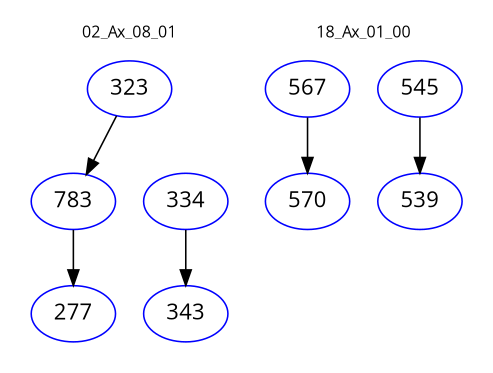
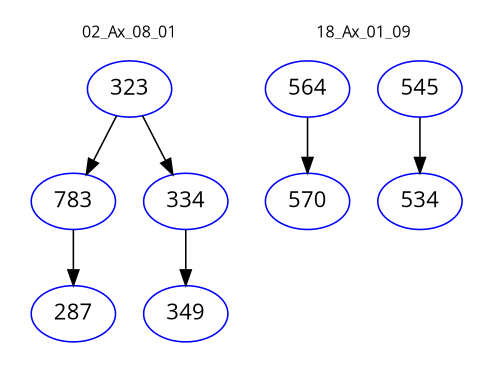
  digraph {
    fontname="Open Sans"
    node [color=blue fontname="Open Sans"]
    edge [color=black fontname="Open Sans"]
    n1 [label=323]
    n2 [label=783]
    n3 [label=334]
-   n4 [label=277]
-   n5 [label=343]
+   n4 [label=287]
+   n5 [label=349]
    n6 [label=545]
-   n7 [label=539]
-   n8 [label=567]
+   n7 [label=534]
+   n8 [label=564]
    n9 [label=570]
    subgraph cluster_1 {
      color=white
      fontsize=10
      label="02_Ax_08_01"
      n1
      n2
      n3
      n4
      n5
    }
    subgraph cluster_2 {
      color=white
      fontsize=10
-     label="18_Ax_01_00"
+     label="18_Ax_01_09"
      n6
      n7
      n8
      n9
    }
    n1 -> n2
+   n1 -> n3
    n2 -> n4
    n3 -> n5
    n6 -> n7
    n8 -> n9
  }
